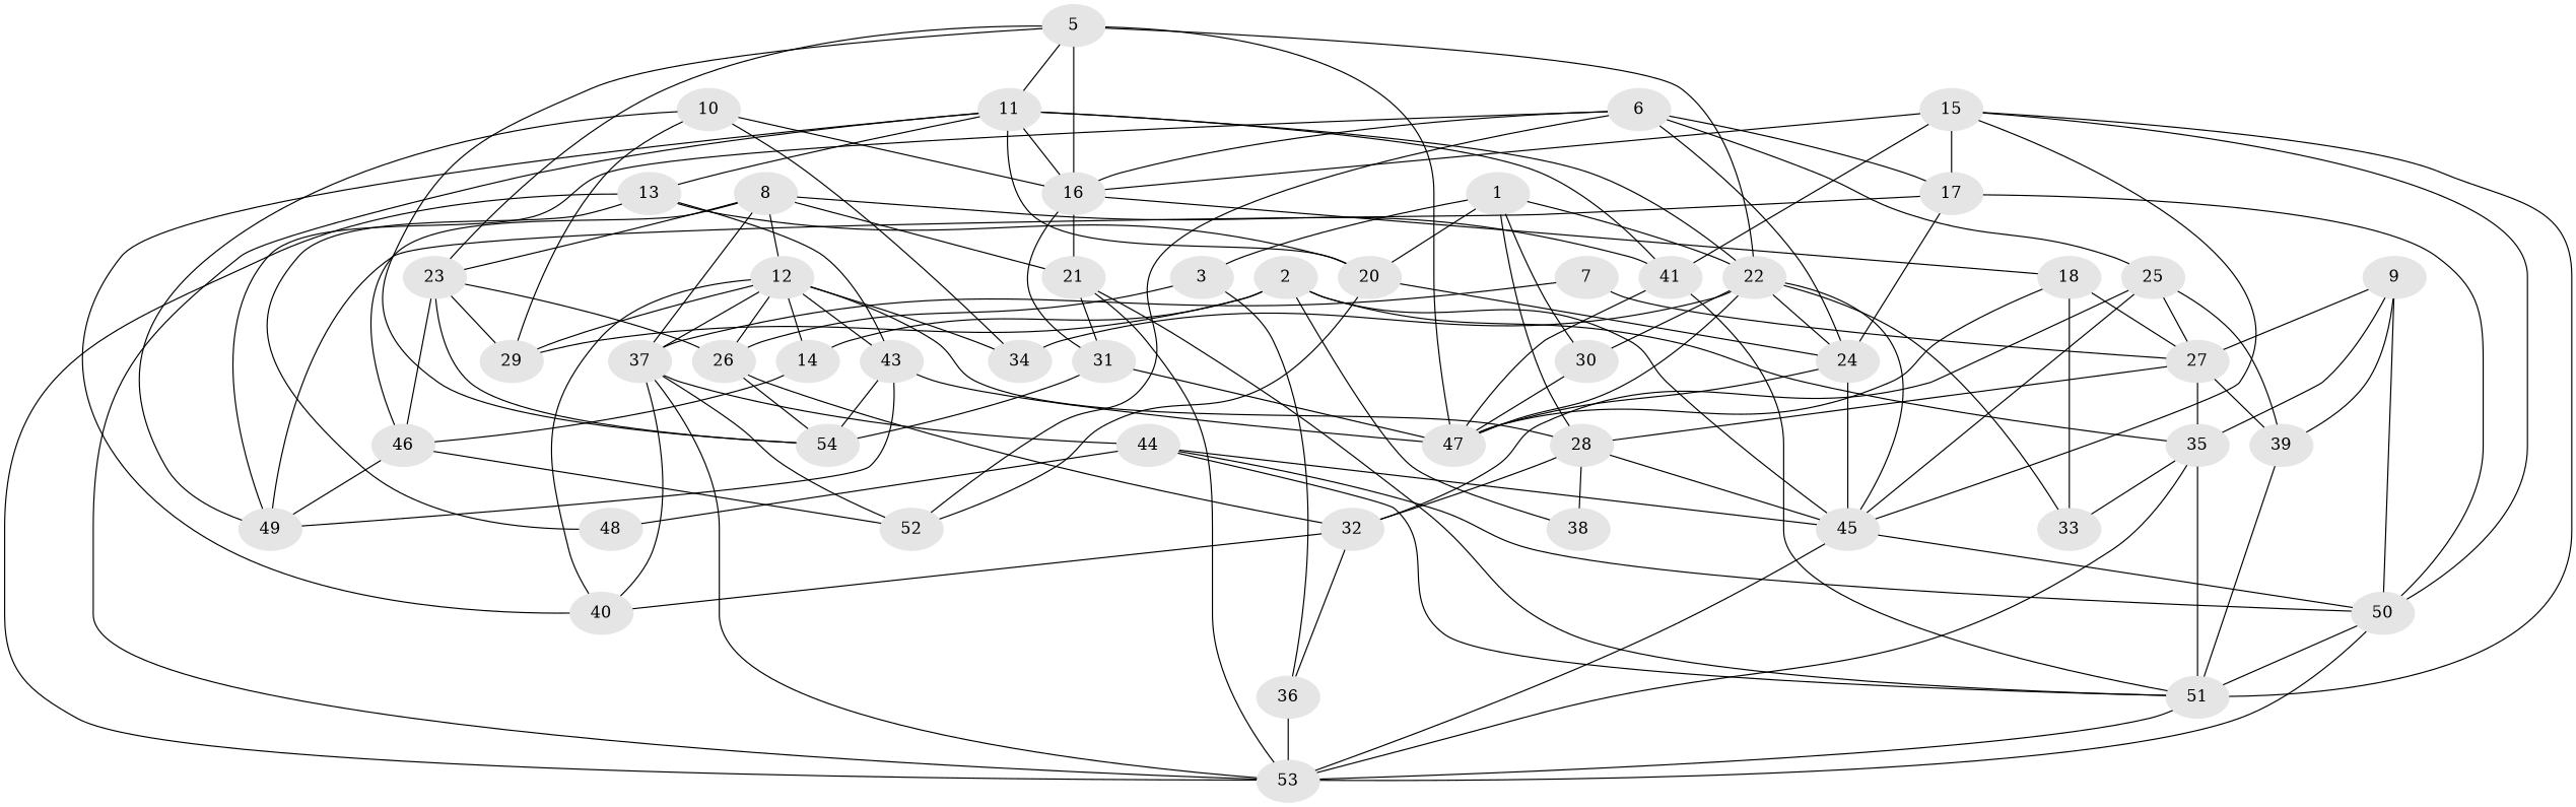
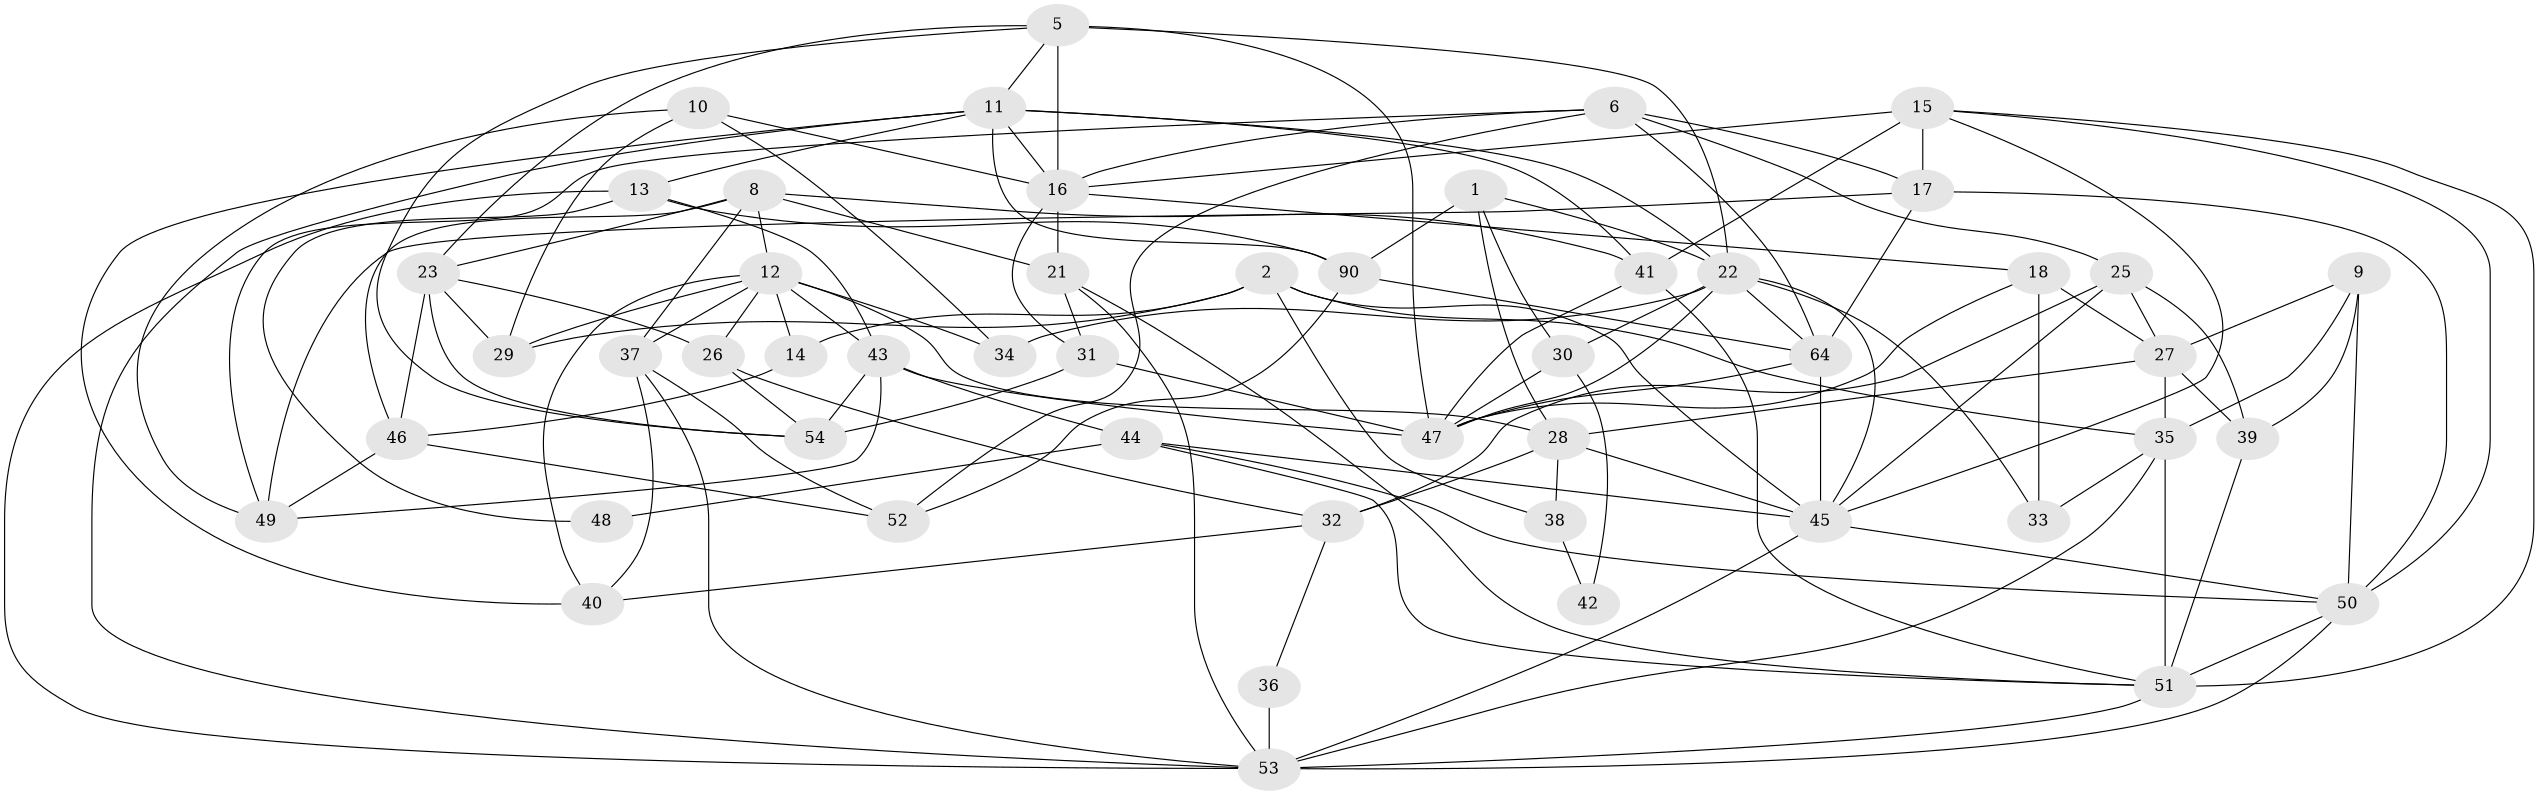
  graph {
    node [color=gray90 style=filled]
    edge [weight=1.0]
    1
-   3
-   20
+   20 [label=90]
    22
    28
    30
    26
    36
-   24
+   24 [label=64]
    52
    45
    47
    34
    33
    38
    32
+   42
    2
    14
    29
    35
    46
    53
    51
    50
    54
    10
    16
    49
    21
    18
    31
    17
    5
    11
    23
    41
    13
    40
    6
    25
    27
    39
-   7
    37
    44
    8
    12
    43
    9
    48
    15
-   1 -- 3
    1 -- 20
    1 -- 22
    1 -- 28 [weight=2.0]
    1 -- 30
-   3 -- 26
-   3 -- 36
    20 -- 24
    20 -- 52
    22 -- 30
    22 -- 24
    22 -- 45
    22 -- 47
    22 -- 34
    22 -- 33
    28 -- 45
    28 -- 38
    28 -- 32
    30 -- 47
+   30 -- 42
    26 -- 32
    26 -- 54 [weight=2.0]
    36 -- 53 [weight=2.0]
    24 -- 45
    24 -- 47
    45 -- 53
    45 -- 50
+   38 -- 42
    32 -- 36
    32 -- 40
    2 -- 45
    2 -- 38 [weight=2.0]
    2 -- 14
    2 -- 29
    2 -- 35
    14 -- 46
    35 -- 33
    35 -- 53
    35 -- 51
    46 -- 52
    46 -- 49
    51 -- 53
    50 -- 53
    50 -- 51
    10 -- 34
    10 -- 29
    10 -- 16
    10 -- 49
    16 -- 21
    16 -- 18
    16 -- 31
    21 -- 53
    21 -- 51
    21 -- 31 [weight=2.0]
    18 -- 47
    18 -- 33
    18 -- 27 [weight=2.0]
    31 -- 47
    31 -- 54
    17 -- 24
    17 -- 50
    17 -- 49
    5 -- 22
    5 -- 47
    5 -- 54
    5 -- 16 [weight=2.0]
    5 -- 11
    5 -- 23
    11 -- 20
    11 -- 22
    11 -- 53
    11 -- 16
    11 -- 41
    11 -- 13
    11 -- 40
    23 -- 26
    23 -- 29
    23 -- 46
    23 -- 54
    41 -- 47
    41 -- 51
    13 -- 20
    13 -- 53 [weight=2.0]
    13 -- 43
    13 -- 48
    6 -- 24
    6 -- 52
    6 -- 16
    6 -- 49
    6 -- 17
    6 -- 25
    25 -- 45
    25 -- 32
    25 -- 27
    25 -- 39
    27 -- 28
    27 -- 35
    27 -- 39
    39 -- 51
-   7 -- 27
-   7 -- 37
    37 -- 52
    37 -- 53
    37 -- 40
-   37 -- 44
+   43 -- 44
    44 -- 45
    44 -- 51
    44 -- 50
    44 -- 48
    8 -- 46
    8 -- 21
    8 -- 23
    8 -- 41
    8 -- 37
    8 -- 12
    12 -- 28
    12 -- 26
    12 -- 34 [weight=2.0]
    12 -- 14
    12 -- 29
    12 -- 40
    12 -- 37
    12 -- 43
    43 -- 47
    43 -- 54
    43 -- 49
    9 -- 35
    9 -- 50 [weight=2.0]
    9 -- 27
    9 -- 39
    15 -- 45
    15 -- 51
    15 -- 50
    15 -- 16
    15 -- 17 [weight=2.0]
    15 -- 41
  }
